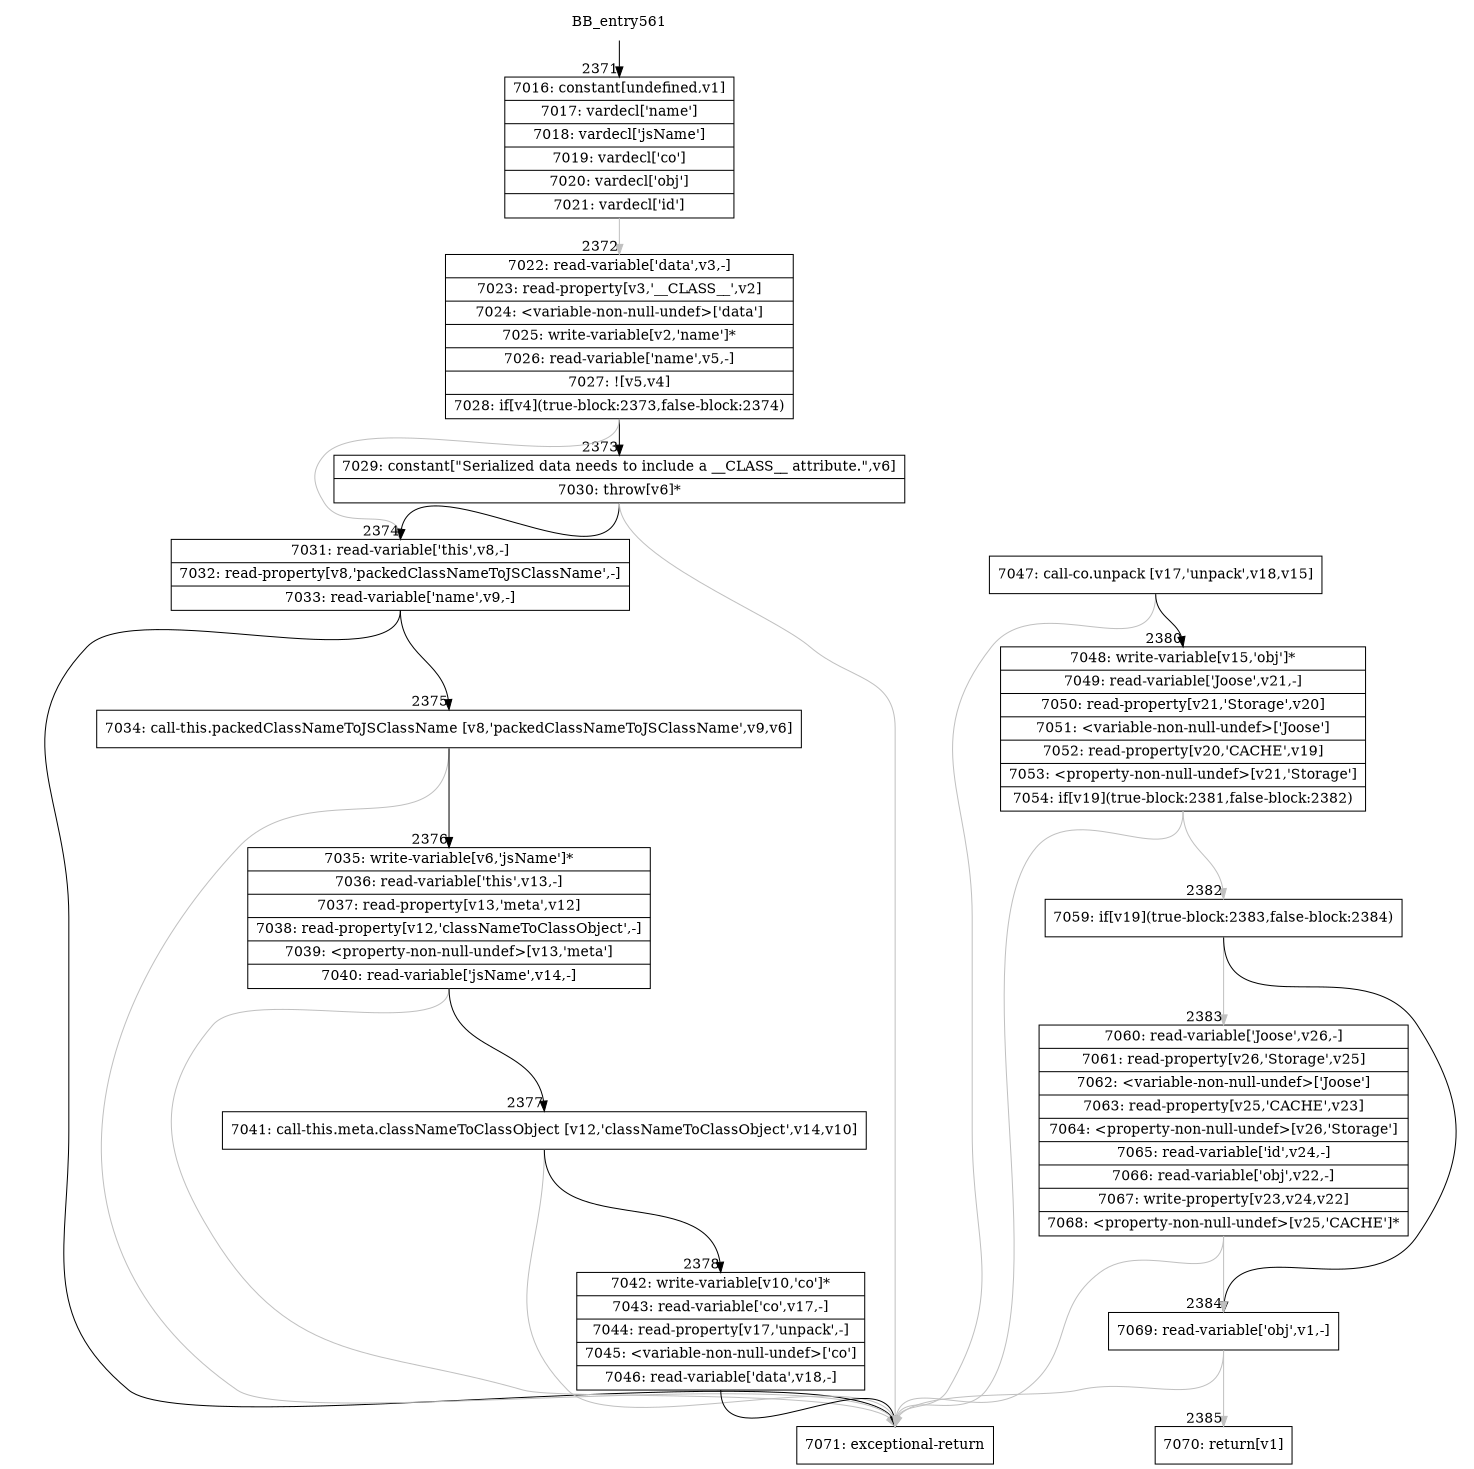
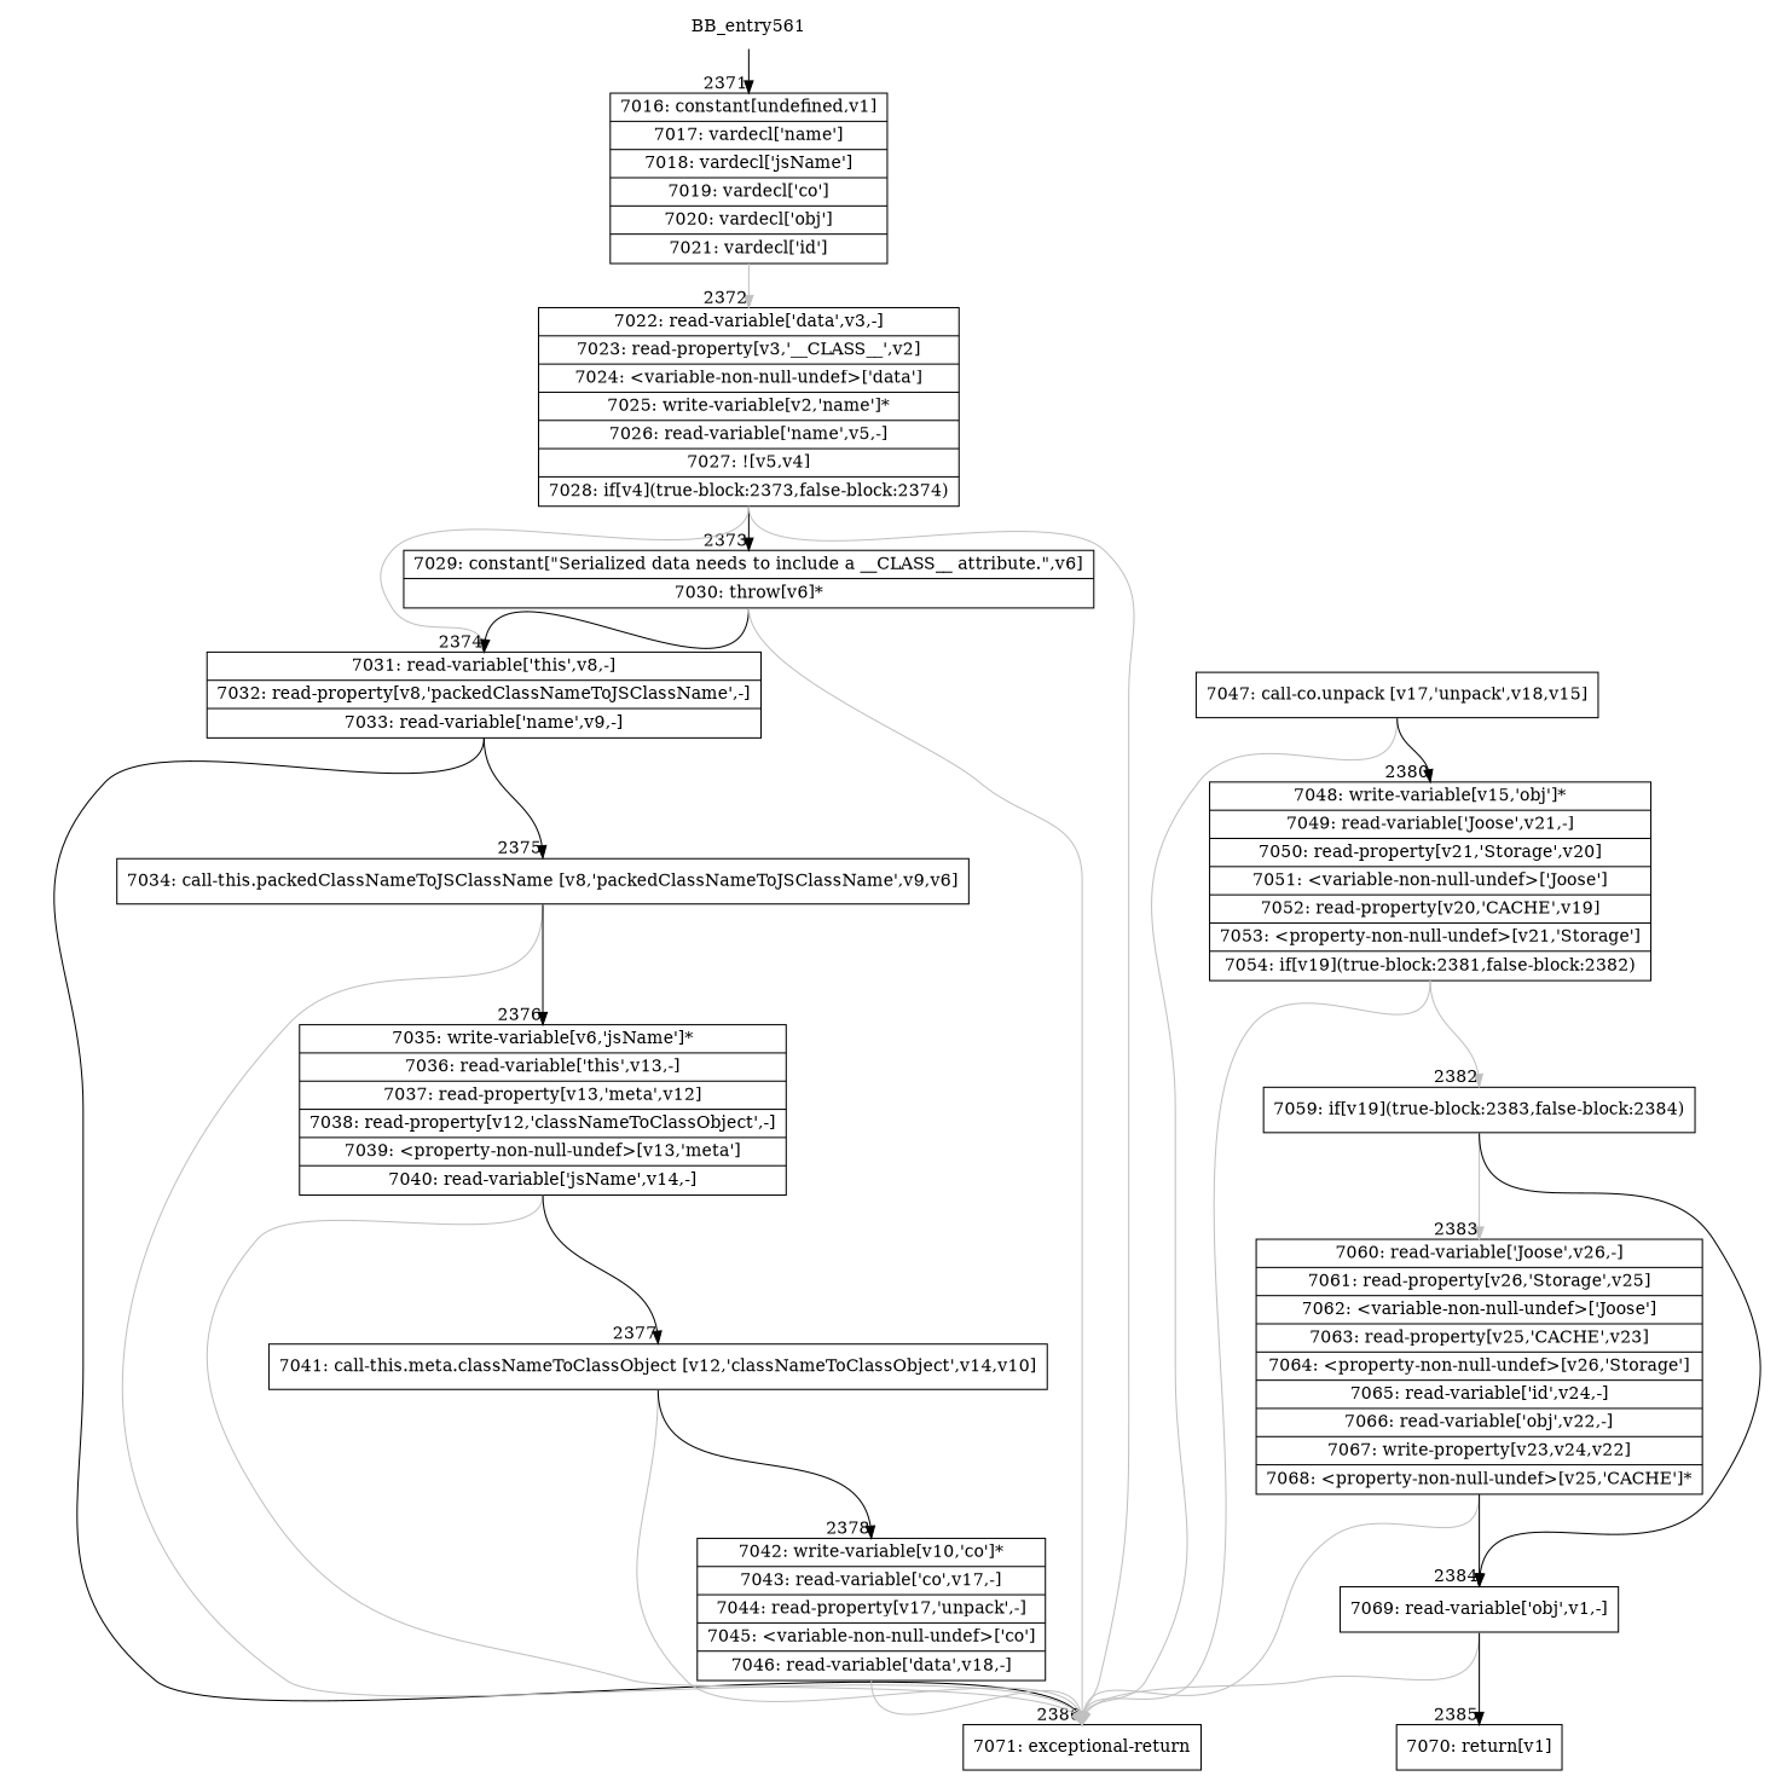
  digraph {
    rankdir=TD
    node [shape=record]
    edge [headport=n tailport=s color=gray]
    n1 [label=BB_entry561 shape=none]
    n2 [label="{7016: constant[undefined,v1]|7017: vardecl['name']|7018: vardecl['jsName']|7019: vardecl['co']|7020: vardecl['obj']|7021: vardecl['id']}"]
    n3 [label="{7022: read-variable['data',v3,-]|7023: read-property[v3,'__CLASS__',v2]|7024: \<variable-non-null-undef\>['data']|7025: write-variable[v2,'name']*|7026: read-variable['name',v5,-]|7027: ![v5,v4]|7028: if[v4](true-block:2373,false-block:2374)}"]
    n4 [label="{7029: constant[\"Serialized data needs to include a __CLASS__ attribute.\",v6]|7030: throw[v6]*}"]
    n5 [label="{7031: read-variable['this',v8,-]|7032: read-property[v8,'packedClassNameToJSClassName',-]|7033: read-variable['name',v9,-]}"]
    n6 [label="{7071: exceptional-return}"]
    n7 [label="{7034: call-this.packedClassNameToJSClassName [v8,'packedClassNameToJSClassName',v9,v6]}"]
    n8 [label="{7035: write-variable[v6,'jsName']*|7036: read-variable['this',v13,-]|7037: read-property[v13,'meta',v12]|7038: read-property[v12,'classNameToClassObject',-]|7039: \<property-non-null-undef\>[v13,'meta']|7040: read-variable['jsName',v14,-]}"]
    n9 [label="{7041: call-this.meta.classNameToClassObject [v12,'classNameToClassObject',v14,v10]}"]
    n10 [label="{7042: write-variable[v10,'co']*|7043: read-variable['co',v17,-]|7044: read-property[v17,'unpack',-]|7045: \<variable-non-null-undef\>['co']|7046: read-variable['data',v18,-]}"]
    n11 [label="{7047: call-co.unpack [v17,'unpack',v18,v15]}"]
    n12 [label="{7048: write-variable[v15,'obj']*|7049: read-variable['Joose',v21,-]|7050: read-property[v21,'Storage',v20]|7051: \<variable-non-null-undef\>['Joose']|7052: read-property[v20,'CACHE',v19]|7053: \<property-non-null-undef\>[v21,'Storage']|7054: if[v19](true-block:2381,false-block:2382)}"]
    n13 [label="{7059: if[v19](true-block:2383,false-block:2384)}"]
    n14 [label="{7060: read-variable['Joose',v26,-]|7061: read-property[v26,'Storage',v25]|7062: \<variable-non-null-undef\>['Joose']|7063: read-property[v25,'CACHE',v23]|7064: \<property-non-null-undef\>[v26,'Storage']|7065: read-variable['id',v24,-]|7066: read-variable['obj',v22,-]|7067: write-property[v23,v24,v22]|7068: \<property-non-null-undef\>[v25,'CACHE']*}"]
    n15 [label="{7069: read-variable['obj',v1,-]}"]
    n16 [label="{7070: return[v1]}"]
    n1 -> n2 [headlabel="    2371" color=""]
    n2 -> n3 [headlabel="      2372"]
    n3 -> n4 [headlabel="      2373" color=""]
    n3 -> n5 [headlabel="      2374"]
+   n3 -> n6 [headlabel="      2386"]
    n4 -> n5 [color=""]
    n4 -> n6
    n5 -> n6 [color=black]
    n5 -> n7 [headlabel="      2375" color=""]
    n7 -> n6
    n7 -> n8 [headlabel="      2376" color=""]
    n8 -> n6
    n8 -> n9 [headlabel="      2377" color=""]
    n9 -> n6
    n9 -> n10 [headlabel="      2378" color=""]
-   n10 -> n6 [color=black]
+   n10 -> n6
    n11 -> n6
    n11 -> n12 [headlabel="      2380" color=""]
    n12 -> n6
    n12 -> n13 [headlabel="      2382"]
    n13 -> n14 [headlabel="      2383"]
    n13 -> n15 [headlabel="      2384" color=""]
    n14 -> n6
-   n14 -> n15
+   n14 -> n15 [color=""]
    n15 -> n6
-   n15 -> n16 [headlabel="      2385"]
+   n15 -> n16 [headlabel="      2385" color=""]
  }
